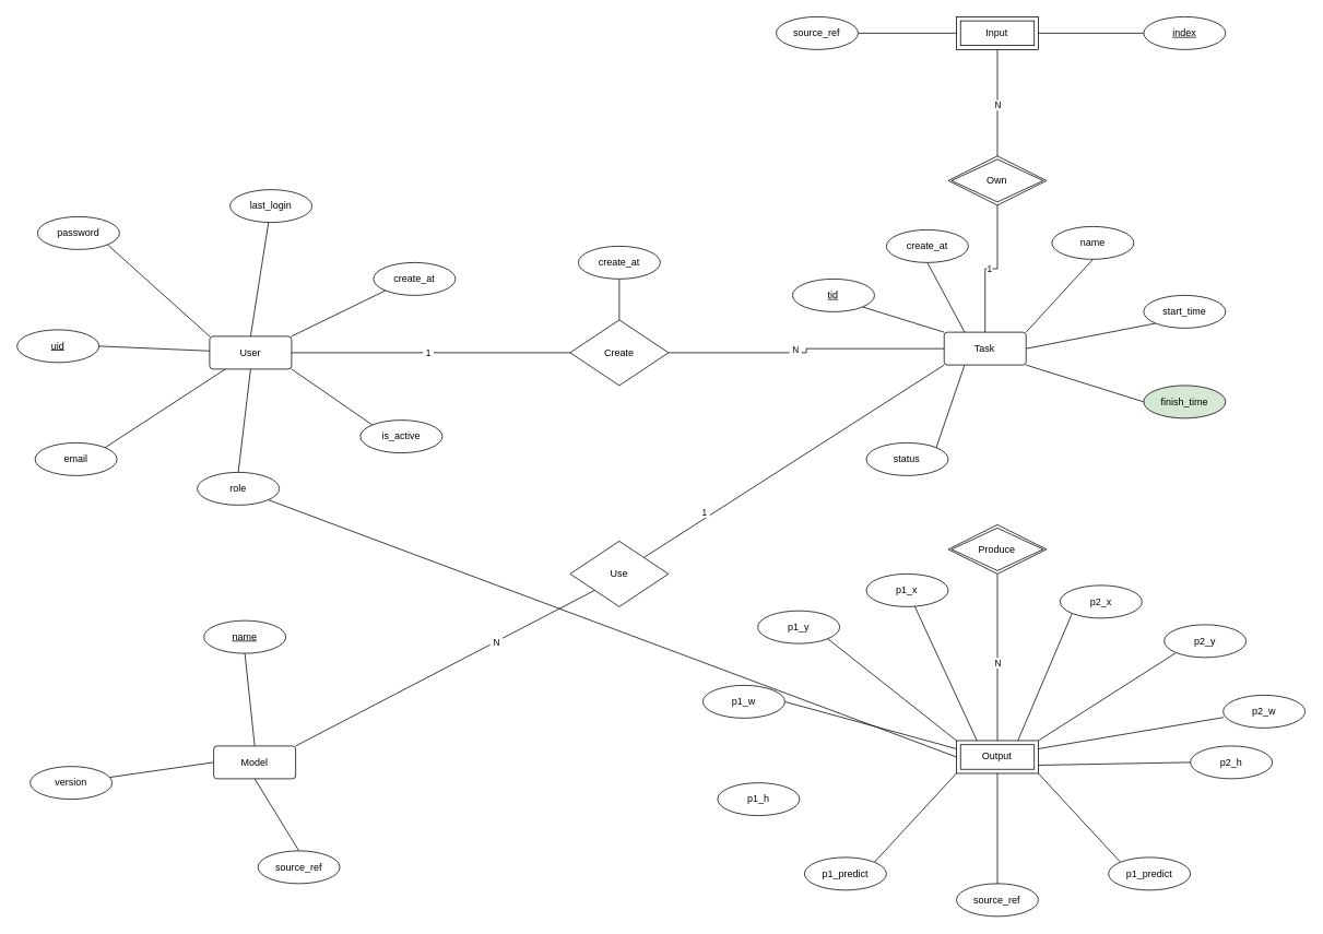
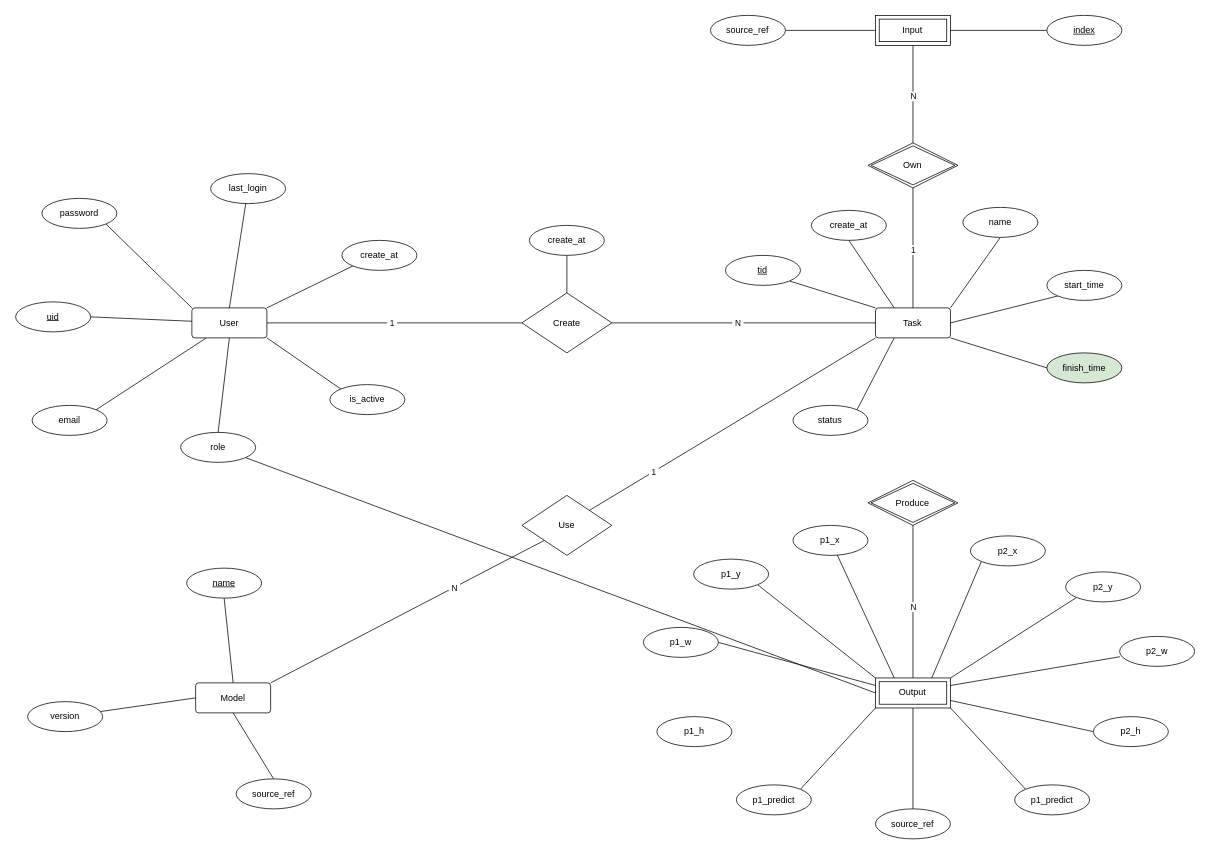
  <mxCell id="0" />
  <mxCell id="1" parent="0" />
  <mxCell id="2" style="edgeStyle=orthogonalEdgeStyle;rounded=0;orthogonalLoop=1;jettySize=auto;html=1;exitX=1;exitY=0.5;exitDx=0;exitDy=0;entryX=0;entryY=0.5;entryDx=0;entryDy=0;endArrow=none;endFill=0;" parent="1" source="10" target="31" edge="1"><mxGeometry relative="1" as="geometry" /></mxCell>
  <mxCell id="3" value="&amp;nbsp;1&amp;nbsp;" style="edgeLabel;html=1;align=center;verticalAlign=middle;resizable=0;points=[];" parent="2" vertex="1" connectable="0"><mxGeometry x="-0.543" relative="1" as="geometry"><mxPoint x="88" as="offset" /></mxGeometry></mxCell>
  <mxCell id="4" style="rounded=0;orthogonalLoop=1;jettySize=auto;html=1;exitX=1;exitY=0;exitDx=0;exitDy=0;entryX=0;entryY=1;entryDx=0;entryDy=0;endArrow=none;endFill=0;" parent="1" source="10" target="53" edge="1"><mxGeometry relative="1" as="geometry" /></mxCell>
  <mxCell id="5" style="rounded=0;orthogonalLoop=1;jettySize=auto;html=1;exitX=0.5;exitY=0;exitDx=0;exitDy=0;endArrow=none;endFill=0;" parent="1" source="10" target="52" edge="1"><mxGeometry relative="1" as="geometry" /></mxCell>
  <mxCell id="6" style="rounded=0;orthogonalLoop=1;jettySize=auto;html=1;exitX=0;exitY=0;exitDx=0;exitDy=0;entryX=1;entryY=1;entryDx=0;entryDy=0;endArrow=none;endFill=0;" parent="1" source="10" target="51" edge="1"><mxGeometry relative="1" as="geometry" /></mxCell>
  <mxCell id="7" style="rounded=0;orthogonalLoop=1;jettySize=auto;html=1;entryX=1;entryY=0;entryDx=0;entryDy=0;endArrow=none;endFill=0;" parent="1" source="10" target="50" edge="1"><mxGeometry relative="1" as="geometry" /></mxCell>
  <mxCell id="8" style="rounded=0;orthogonalLoop=1;jettySize=auto;html=1;exitX=0.5;exitY=1;exitDx=0;exitDy=0;entryX=0.5;entryY=0;entryDx=0;entryDy=0;endArrow=none;endFill=0;" parent="1" source="10" target="54" edge="1"><mxGeometry relative="1" as="geometry" /></mxCell>
  <mxCell id="9" style="rounded=0;orthogonalLoop=1;jettySize=auto;html=1;exitX=1;exitY=1;exitDx=0;exitDy=0;entryX=0;entryY=0;entryDx=0;entryDy=0;endArrow=none;endFill=0;" parent="1" source="10" target="55" edge="1"><mxGeometry relative="1" as="geometry" /></mxCell>
  <mxCell id="10" value="User" style="rounded=1;arcSize=10;whiteSpace=wrap;html=1;align=center;" parent="1" vertex="1"><mxGeometry x="255" y="410" width="100" height="40" as="geometry" /></mxCell>
  <mxCell id="11" style="rounded=0;orthogonalLoop=1;jettySize=auto;html=1;exitX=0.5;exitY=1;exitDx=0;exitDy=0;entryX=0.5;entryY=0;entryDx=0;entryDy=0;endArrow=none;endFill=0;" parent="1" source="14" target="58" edge="1"><mxGeometry relative="1" as="geometry" /></mxCell>
  <mxCell id="12" style="rounded=0;orthogonalLoop=1;jettySize=auto;html=1;exitX=0;exitY=0.5;exitDx=0;exitDy=0;endArrow=none;endFill=0;" parent="1" source="14" target="57" edge="1"><mxGeometry relative="1" as="geometry" /></mxCell>
  <mxCell id="13" style="rounded=0;orthogonalLoop=1;jettySize=auto;html=1;exitX=0.5;exitY=0;exitDx=0;exitDy=0;entryX=0.5;entryY=1;entryDx=0;entryDy=0;endArrow=none;endFill=0;" parent="1" source="14" target="56" edge="1"><mxGeometry relative="1" as="geometry" /></mxCell>
  <mxCell id="14" value="Model" style="rounded=1;arcSize=10;whiteSpace=wrap;html=1;align=center;" parent="1" vertex="1"><mxGeometry x="260" y="910" width="100" height="40" as="geometry" /></mxCell>
  <mxCell id="15" style="rounded=0;orthogonalLoop=1;jettySize=auto;html=1;exitX=0;exitY=1;exitDx=0;exitDy=0;entryX=1;entryY=0;entryDx=0;entryDy=0;endArrow=none;endFill=0;" parent="1" source="24" target="27" edge="1"><mxGeometry relative="1" as="geometry" /></mxCell>
  <mxCell id="16" value="&amp;nbsp;1&amp;nbsp;" style="edgeLabel;html=1;align=center;verticalAlign=middle;resizable=0;points=[];" parent="15" vertex="1" connectable="0"><mxGeometry x="-0.674" y="1" relative="1" as="geometry"><mxPoint x="-234" y="140" as="offset" /></mxGeometry></mxCell>
  <mxCell id="17" style="edgeStyle=orthogonalEdgeStyle;rounded=0;orthogonalLoop=1;jettySize=auto;html=1;exitX=0.5;exitY=0;exitDx=0;exitDy=0;entryX=0.5;entryY=1;entryDx=0;entryDy=0;endArrow=none;endFill=0;" parent="1" source="24" target="49" edge="1"><mxGeometry relative="1" as="geometry" /></mxCell>
  <mxCell id="18" value="1" style="edgeLabel;html=1;align=center;verticalAlign=middle;resizable=0;points=[];" parent="17" vertex="1" connectable="0"><mxGeometry x="-0.029" relative="1" as="geometry"><mxPoint as="offset" /></mxGeometry></mxCell>
  <mxCell id="19" style="rounded=0;orthogonalLoop=1;jettySize=auto;html=1;exitX=0;exitY=0;exitDx=0;exitDy=0;entryX=1;entryY=1;entryDx=0;entryDy=0;endArrow=none;endFill=0;" parent="1" source="24" target="61" edge="1"><mxGeometry relative="1" as="geometry" /></mxCell>
  <mxCell id="20" style="rounded=0;orthogonalLoop=1;jettySize=auto;html=1;exitX=1;exitY=0;exitDx=0;exitDy=0;entryX=0.5;entryY=1;entryDx=0;entryDy=0;endArrow=none;endFill=0;" parent="1" source="24" target="62" edge="1"><mxGeometry relative="1" as="geometry" /></mxCell>
  <mxCell id="21" style="rounded=0;orthogonalLoop=1;jettySize=auto;html=1;exitX=1;exitY=0.5;exitDx=0;exitDy=0;entryX=0;entryY=1;entryDx=0;entryDy=0;endArrow=none;endFill=0;" parent="1" source="24" target="63" edge="1"><mxGeometry relative="1" as="geometry" /></mxCell>
  <mxCell id="22" style="rounded=0;orthogonalLoop=1;jettySize=auto;html=1;exitX=1;exitY=1;exitDx=0;exitDy=0;entryX=0;entryY=0.5;entryDx=0;entryDy=0;endArrow=none;endFill=0;" parent="1" source="24" target="64" edge="1"><mxGeometry relative="1" as="geometry" /></mxCell>
  <mxCell id="23" style="rounded=0;orthogonalLoop=1;jettySize=auto;html=1;exitX=0.25;exitY=1;exitDx=0;exitDy=0;entryX=1;entryY=0;entryDx=0;entryDy=0;endArrow=none;endFill=0;" parent="1" source="24" target="65" edge="1"><mxGeometry relative="1" as="geometry" /></mxCell>
- <mxCell id="24" value="Task" style="rounded=1;arcSize=10;whiteSpace=wrap;html=1;align=center;" parent="1" vertex="1"><mxGeometry x="1151.46" y="405" width="100" height="40" as="geometry" /></mxCell>
+ <mxCell id="24" value="Task" style="rounded=1;arcSize=10;whiteSpace=wrap;html=1;align=center;" parent="1" vertex="1"><mxGeometry x="1166.46" y="410" width="100" height="40" as="geometry" /></mxCell>
  <mxCell id="25" style="rounded=0;orthogonalLoop=1;jettySize=auto;html=1;exitX=0;exitY=1;exitDx=0;exitDy=0;entryX=1;entryY=0;entryDx=0;entryDy=0;endArrow=none;endFill=0;" parent="1" source="27" target="14" edge="1"><mxGeometry relative="1" as="geometry" /></mxCell>
  <mxCell id="26" value="&amp;nbsp;N&amp;nbsp;" style="edgeLabel;html=1;align=center;verticalAlign=middle;resizable=0;points=[];" parent="25" vertex="1" connectable="0"><mxGeometry x="0.48" relative="1" as="geometry"><mxPoint x="150" y="-77" as="offset" /></mxGeometry></mxCell>
  <mxCell id="27" value="Use" style="shape=rhombus;perimeter=rhombusPerimeter;whiteSpace=wrap;html=1;align=center;" parent="1" vertex="1"><mxGeometry x="695" y="660" width="120" height="80" as="geometry" /></mxCell>
  <mxCell id="28" style="edgeStyle=orthogonalEdgeStyle;rounded=0;orthogonalLoop=1;jettySize=auto;html=1;exitX=1;exitY=0.5;exitDx=0;exitDy=0;entryX=0;entryY=0.5;entryDx=0;entryDy=0;endArrow=none;endFill=0;" parent="1" source="31" target="24" edge="1"><mxGeometry relative="1" as="geometry"><mxPoint x="1393.33" y="430" as="sourcePoint" /></mxGeometry></mxCell>
  <mxCell id="29" value="&amp;nbsp;N&amp;nbsp;" style="edgeLabel;html=1;align=center;verticalAlign=middle;resizable=0;points=[];" parent="28" vertex="1" connectable="0"><mxGeometry x="0.537" y="1" relative="1" as="geometry"><mxPoint x="-103" y="1" as="offset" /></mxGeometry></mxCell>
  <mxCell id="30" style="edgeStyle=orthogonalEdgeStyle;rounded=0;orthogonalLoop=1;jettySize=auto;html=1;exitX=0.5;exitY=0;exitDx=0;exitDy=0;entryX=0.5;entryY=1;entryDx=0;entryDy=0;endArrow=none;endFill=0;" parent="1" source="31" target="66" edge="1"><mxGeometry relative="1" as="geometry" /></mxCell>
  <mxCell id="31" value="Create" style="shape=rhombus;perimeter=rhombusPerimeter;whiteSpace=wrap;html=1;align=center;" parent="1" vertex="1"><mxGeometry x="695" y="390" width="120" height="80" as="geometry" /></mxCell>
  <mxCell id="32" value="Produce" style="shape=rhombus;double=1;perimeter=rhombusPerimeter;whiteSpace=wrap;html=1;align=center;" parent="1" vertex="1"><mxGeometry x="1156.46" y="640" width="120" height="60" as="geometry" /></mxCell>
  <mxCell id="33" style="edgeStyle=orthogonalEdgeStyle;rounded=0;orthogonalLoop=1;jettySize=auto;html=1;exitX=0.5;exitY=0;exitDx=0;exitDy=0;entryX=0.5;entryY=1;entryDx=0;entryDy=0;endArrow=none;endFill=0;" parent="1" source="45" target="32" edge="1"><mxGeometry relative="1" as="geometry" /></mxCell>
  <mxCell id="34" value="N" style="edgeLabel;html=1;align=center;verticalAlign=middle;resizable=0;points=[];" parent="33" vertex="1" connectable="0"><mxGeometry x="-0.065" relative="1" as="geometry"><mxPoint as="offset" /></mxGeometry></mxCell>
  <mxCell id="35" style="rounded=0;orthogonalLoop=1;jettySize=auto;html=1;exitX=0.25;exitY=0;exitDx=0;exitDy=0;endArrow=none;endFill=0;" parent="1" source="45" target="67" edge="1"><mxGeometry relative="1" as="geometry" /></mxCell>
  <mxCell id="36" style="rounded=0;orthogonalLoop=1;jettySize=auto;html=1;exitX=0;exitY=0;exitDx=0;exitDy=0;entryX=1;entryY=1;entryDx=0;entryDy=0;endArrow=none;endFill=0;" parent="1" source="45" target="68" edge="1"><mxGeometry relative="1" as="geometry" /></mxCell>
  <mxCell id="37" style="rounded=0;orthogonalLoop=1;jettySize=auto;html=1;exitX=0;exitY=0.25;exitDx=0;exitDy=0;entryX=1;entryY=0.5;entryDx=0;entryDy=0;endArrow=none;endFill=0;" parent="1" source="45" target="69" edge="1"><mxGeometry relative="1" as="geometry" /></mxCell>
  <mxCell id="38" style="rounded=0;orthogonalLoop=1;jettySize=auto;html=1;exitX=0;exitY=0.5;exitDx=0;exitDy=0;endArrow=none;endFill=0;" parent="1" source="45" target="54" edge="1"><mxGeometry relative="1" as="geometry" /></mxCell>
  <mxCell id="39" style="rounded=0;orthogonalLoop=1;jettySize=auto;html=1;exitX=0;exitY=1;exitDx=0;exitDy=0;entryX=1;entryY=0;entryDx=0;entryDy=0;endArrow=none;endFill=0;" parent="1" source="45" target="71" edge="1"><mxGeometry relative="1" as="geometry" /></mxCell>
  <mxCell id="40" style="rounded=0;orthogonalLoop=1;jettySize=auto;html=1;exitX=0.5;exitY=1;exitDx=0;exitDy=0;endArrow=none;endFill=0;" parent="1" source="45" target="77" edge="1"><mxGeometry relative="1" as="geometry" /></mxCell>
  <mxCell id="41" style="rounded=0;orthogonalLoop=1;jettySize=auto;html=1;exitX=1;exitY=1;exitDx=0;exitDy=0;entryX=0;entryY=0;entryDx=0;entryDy=0;endArrow=none;endFill=0;" parent="1" source="45" target="76" edge="1"><mxGeometry relative="1" as="geometry" /></mxCell>
  <mxCell id="42" style="rounded=0;orthogonalLoop=1;jettySize=auto;html=1;exitX=1;exitY=0.75;exitDx=0;exitDy=0;entryX=0;entryY=0.5;entryDx=0;entryDy=0;endArrow=none;endFill=0;" parent="1" source="45" target="75" edge="1"><mxGeometry relative="1" as="geometry" /></mxCell>
  <mxCell id="43" style="rounded=0;orthogonalLoop=1;jettySize=auto;html=1;exitX=0.75;exitY=0;exitDx=0;exitDy=0;entryX=0;entryY=1;entryDx=0;entryDy=0;endArrow=none;endFill=0;" parent="1" source="45" target="72" edge="1"><mxGeometry relative="1" as="geometry" /></mxCell>
  <mxCell id="44" style="rounded=0;orthogonalLoop=1;jettySize=auto;html=1;exitX=1;exitY=0;exitDx=0;exitDy=0;entryX=0;entryY=1;entryDx=0;entryDy=0;endArrow=none;endFill=0;" parent="1" source="45" target="73" edge="1"><mxGeometry relative="1" as="geometry" /></mxCell>
  <mxCell id="45" value="Output" style="shape=ext;margin=3;double=1;whiteSpace=wrap;html=1;align=center;" parent="1" vertex="1"><mxGeometry x="1166.46" y="903.46" width="100" height="40" as="geometry" /></mxCell>
  <mxCell id="46" value="Input" style="shape=ext;margin=3;double=1;whiteSpace=wrap;html=1;align=center;" parent="1" vertex="1"><mxGeometry x="1166.46" y="20" width="100" height="40" as="geometry" /></mxCell>
  <mxCell id="47" style="edgeStyle=orthogonalEdgeStyle;rounded=0;orthogonalLoop=1;jettySize=auto;html=1;exitX=0.5;exitY=0;exitDx=0;exitDy=0;entryX=0.5;entryY=1;entryDx=0;entryDy=0;endArrow=none;endFill=0;" parent="1" source="49" target="46" edge="1"><mxGeometry relative="1" as="geometry" /></mxCell>
  <mxCell id="48" value="N" style="edgeLabel;html=1;align=center;verticalAlign=middle;resizable=0;points=[];" parent="47" vertex="1" connectable="0"><mxGeometry x="-0.027" relative="1" as="geometry"><mxPoint as="offset" /></mxGeometry></mxCell>
  <mxCell id="49" value="Own" style="shape=rhombus;double=1;perimeter=rhombusPerimeter;whiteSpace=wrap;html=1;align=center;" parent="1" vertex="1"><mxGeometry x="1156.46" y="190" width="120" height="60" as="geometry" /></mxCell>
  <mxCell id="50" value="email" style="ellipse;whiteSpace=wrap;html=1;align=center;" parent="1" vertex="1"><mxGeometry x="42" y="540" width="100" height="40" as="geometry" /></mxCell>
- <mxCell id="51" value="password" style="ellipse;whiteSpace=wrap;html=1;align=center;" parent="1" vertex="1"><mxGeometry x="45" y="264" width="100" height="40" as="geometry" /></mxCell>
+ <mxCell id="51" value="password" style="ellipse;whiteSpace=wrap;html=1;align=center;" parent="1" vertex="1"><mxGeometry x="55" y="264" width="100" height="40" as="geometry" /></mxCell>
  <mxCell id="52" value="last_login" style="ellipse;whiteSpace=wrap;html=1;align=center;" parent="1" vertex="1"><mxGeometry x="280" y="231" width="100" height="40" as="geometry" /></mxCell>
  <mxCell id="53" value="create_at" style="ellipse;whiteSpace=wrap;html=1;align=center;" parent="1" vertex="1"><mxGeometry x="455" y="320" width="100" height="40" as="geometry" /></mxCell>
  <mxCell id="54" value="role" style="ellipse;whiteSpace=wrap;html=1;align=center;" parent="1" vertex="1"><mxGeometry x="240" y="576" width="100" height="40" as="geometry" /></mxCell>
  <mxCell id="55" value="is_active" style="ellipse;whiteSpace=wrap;html=1;align=center;" parent="1" vertex="1"><mxGeometry x="439" y="512.31" width="100" height="40" as="geometry" /></mxCell>
  <mxCell id="56" value="name" style="ellipse;whiteSpace=wrap;html=1;align=center;fontStyle=4;" parent="1" vertex="1"><mxGeometry x="248" y="757" width="100" height="40" as="geometry" /></mxCell>
  <mxCell id="57" value="version" style="ellipse;whiteSpace=wrap;html=1;align=center;" parent="1" vertex="1"><mxGeometry x="36" y="935" width="100" height="40" as="geometry" /></mxCell>
  <mxCell id="58" value="source_ref" style="ellipse;whiteSpace=wrap;html=1;align=center;" parent="1" vertex="1"><mxGeometry x="314" y="1038" width="100" height="40" as="geometry" /></mxCell>
  <mxCell id="59" style="edgeStyle=orthogonalEdgeStyle;rounded=0;orthogonalLoop=1;jettySize=auto;html=1;exitX=1;exitY=0.5;exitDx=0;exitDy=0;entryX=0;entryY=0.5;entryDx=0;entryDy=0;endArrow=none;endFill=0;" parent="1" source="60" target="46" edge="1"><mxGeometry relative="1" as="geometry" /></mxCell>
  <mxCell id="60" value="source_ref" style="ellipse;whiteSpace=wrap;html=1;align=center;" parent="1" vertex="1"><mxGeometry x="946.46" y="20" width="100" height="40" as="geometry" /></mxCell>
  <mxCell id="61" value="tid" style="ellipse;whiteSpace=wrap;html=1;align=center;fontStyle=4;" parent="1" vertex="1"><mxGeometry x="966.46" y="340" width="100" height="40" as="geometry" /></mxCell>
  <mxCell id="62" value="name" style="ellipse;whiteSpace=wrap;html=1;align=center;" parent="1" vertex="1"><mxGeometry x="1283" y="276" width="100" height="40" as="geometry" /></mxCell>
  <mxCell id="63" value="start_time" style="ellipse;whiteSpace=wrap;html=1;align=center;" parent="1" vertex="1"><mxGeometry x="1395" y="360" width="100" height="40" as="geometry" /></mxCell>
  <mxCell id="64" value="finish_time" style="ellipse;whiteSpace=wrap;html=1;align=center;fillColor=#d5e8d4;" parent="1" vertex="1"><mxGeometry x="1395" y="470" width="100" height="40" as="geometry" /></mxCell>
  <mxCell id="65" value="status" style="ellipse;whiteSpace=wrap;html=1;align=center;" parent="1" vertex="1"><mxGeometry x="1056.46" y="540" width="100" height="40" as="geometry" /></mxCell>
  <mxCell id="66" value="create_at" style="ellipse;whiteSpace=wrap;html=1;align=center;" parent="1" vertex="1"><mxGeometry x="705" y="300" width="100" height="40" as="geometry" /></mxCell>
  <mxCell id="67" value="p1_x" style="ellipse;whiteSpace=wrap;html=1;align=center;" parent="1" vertex="1"><mxGeometry x="1056.46" y="700" width="100" height="40" as="geometry" /></mxCell>
  <mxCell id="68" value="p1_y" style="ellipse;whiteSpace=wrap;html=1;align=center;" parent="1" vertex="1"><mxGeometry x="924" y="745" width="100" height="40" as="geometry" /></mxCell>
  <mxCell id="69" value="p1_w" style="ellipse;whiteSpace=wrap;html=1;align=center;" parent="1" vertex="1"><mxGeometry x="857" y="836" width="100" height="40" as="geometry" /></mxCell>
  <mxCell id="70" value="p1_h" style="ellipse;whiteSpace=wrap;html=1;align=center;" parent="1" vertex="1"><mxGeometry x="875" y="955" width="100" height="40" as="geometry" /></mxCell>
  <mxCell id="71" value="p1_predict" style="ellipse;whiteSpace=wrap;html=1;align=center;" parent="1" vertex="1"><mxGeometry x="981" y="1046" width="100" height="40" as="geometry" /></mxCell>
  <mxCell id="72" value="p2_x" style="ellipse;whiteSpace=wrap;html=1;align=center;" parent="1" vertex="1"><mxGeometry x="1293" y="714" width="100" height="40" as="geometry" /></mxCell>
  <mxCell id="73" value="p2_y" style="ellipse;whiteSpace=wrap;html=1;align=center;" parent="1" vertex="1"><mxGeometry x="1420" y="762" width="100" height="40" as="geometry" /></mxCell>
  <mxCell id="74" value="p2_w" style="ellipse;whiteSpace=wrap;html=1;align=center;" parent="1" vertex="1"><mxGeometry x="1492" y="848" width="100" height="40" as="geometry" /></mxCell>
- <mxCell id="75" value="p2_h" style="ellipse;whiteSpace=wrap;html=1;align=center;" parent="1" vertex="1"><mxGeometry x="1452" y="910" width="100" height="40" as="geometry" /></mxCell>
+ <mxCell id="75" value="p2_h" style="ellipse;whiteSpace=wrap;html=1;align=center;" parent="1" vertex="1"><mxGeometry x="1457" y="955" width="100" height="40" as="geometry" /></mxCell>
  <mxCell id="76" value="p1_predict" style="ellipse;whiteSpace=wrap;html=1;align=center;" parent="1" vertex="1"><mxGeometry x="1352" y="1046" width="100" height="40" as="geometry" /></mxCell>
  <mxCell id="77" value="source_ref" style="ellipse;whiteSpace=wrap;html=1;align=center;" parent="1" vertex="1"><mxGeometry x="1166.46" y="1078" width="100" height="40" as="geometry" /></mxCell>
  <mxCell id="78" style="rounded=0;orthogonalLoop=1;jettySize=auto;html=1;exitX=1;exitY=0.25;exitDx=0;exitDy=0;entryX=0.004;entryY=0.679;entryDx=0;entryDy=0;entryPerimeter=0;endArrow=none;endFill=0;" parent="1" source="45" target="74" edge="1"><mxGeometry relative="1" as="geometry" /></mxCell>
  <mxCell id="79" style="rounded=0;orthogonalLoop=1;jettySize=auto;html=1;exitX=1;exitY=0.5;exitDx=0;exitDy=0;endArrow=none;endFill=0;" edge="1" parent="1" source="80" target="10"><mxGeometry relative="1" as="geometry" /></mxCell>
  <mxCell id="80" value="&lt;u&gt;uid&lt;/u&gt;" style="ellipse;whiteSpace=wrap;html=1;align=center;" vertex="1" parent="1"><mxGeometry x="20" y="402" width="100" height="40" as="geometry" /></mxCell>
  <mxCell id="81" style="rounded=0;orthogonalLoop=1;jettySize=auto;html=1;exitX=0.5;exitY=1;exitDx=0;exitDy=0;entryX=0.25;entryY=0;entryDx=0;entryDy=0;endArrow=none;endFill=0;" edge="1" parent="1" source="82" target="24"><mxGeometry relative="1" as="geometry" /></mxCell>
  <mxCell id="82" value="create_at" style="ellipse;whiteSpace=wrap;html=1;align=center;" vertex="1" parent="1"><mxGeometry x="1081" y="280" width="100" height="40" as="geometry" /></mxCell>
  <mxCell id="83" style="rounded=0;orthogonalLoop=1;jettySize=auto;html=1;exitX=0;exitY=0.5;exitDx=0;exitDy=0;entryX=1;entryY=0.5;entryDx=0;entryDy=0;endArrow=none;endFill=0;" edge="1" parent="1" source="84" target="46"><mxGeometry relative="1" as="geometry" /></mxCell>
  <mxCell id="84" value="&lt;u&gt;index&lt;/u&gt;" style="ellipse;whiteSpace=wrap;html=1;align=center;" vertex="1" parent="1"><mxGeometry x="1395" y="20" width="100" height="40" as="geometry" /></mxCell>
